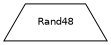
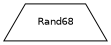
  digraph {
    rankdir=LR
-   n1 [color=black fillcolor=white fontname=Helvetica fontsize=10 height=0.2 label=Rand48 shape=trapezium style=filled width=0.4]
+   n1 [color=black fillcolor=white fontname=Helvetica fontsize=10 height=0.2 label=Rand68 shape=trapezium style=filled width=0.4]
  }
